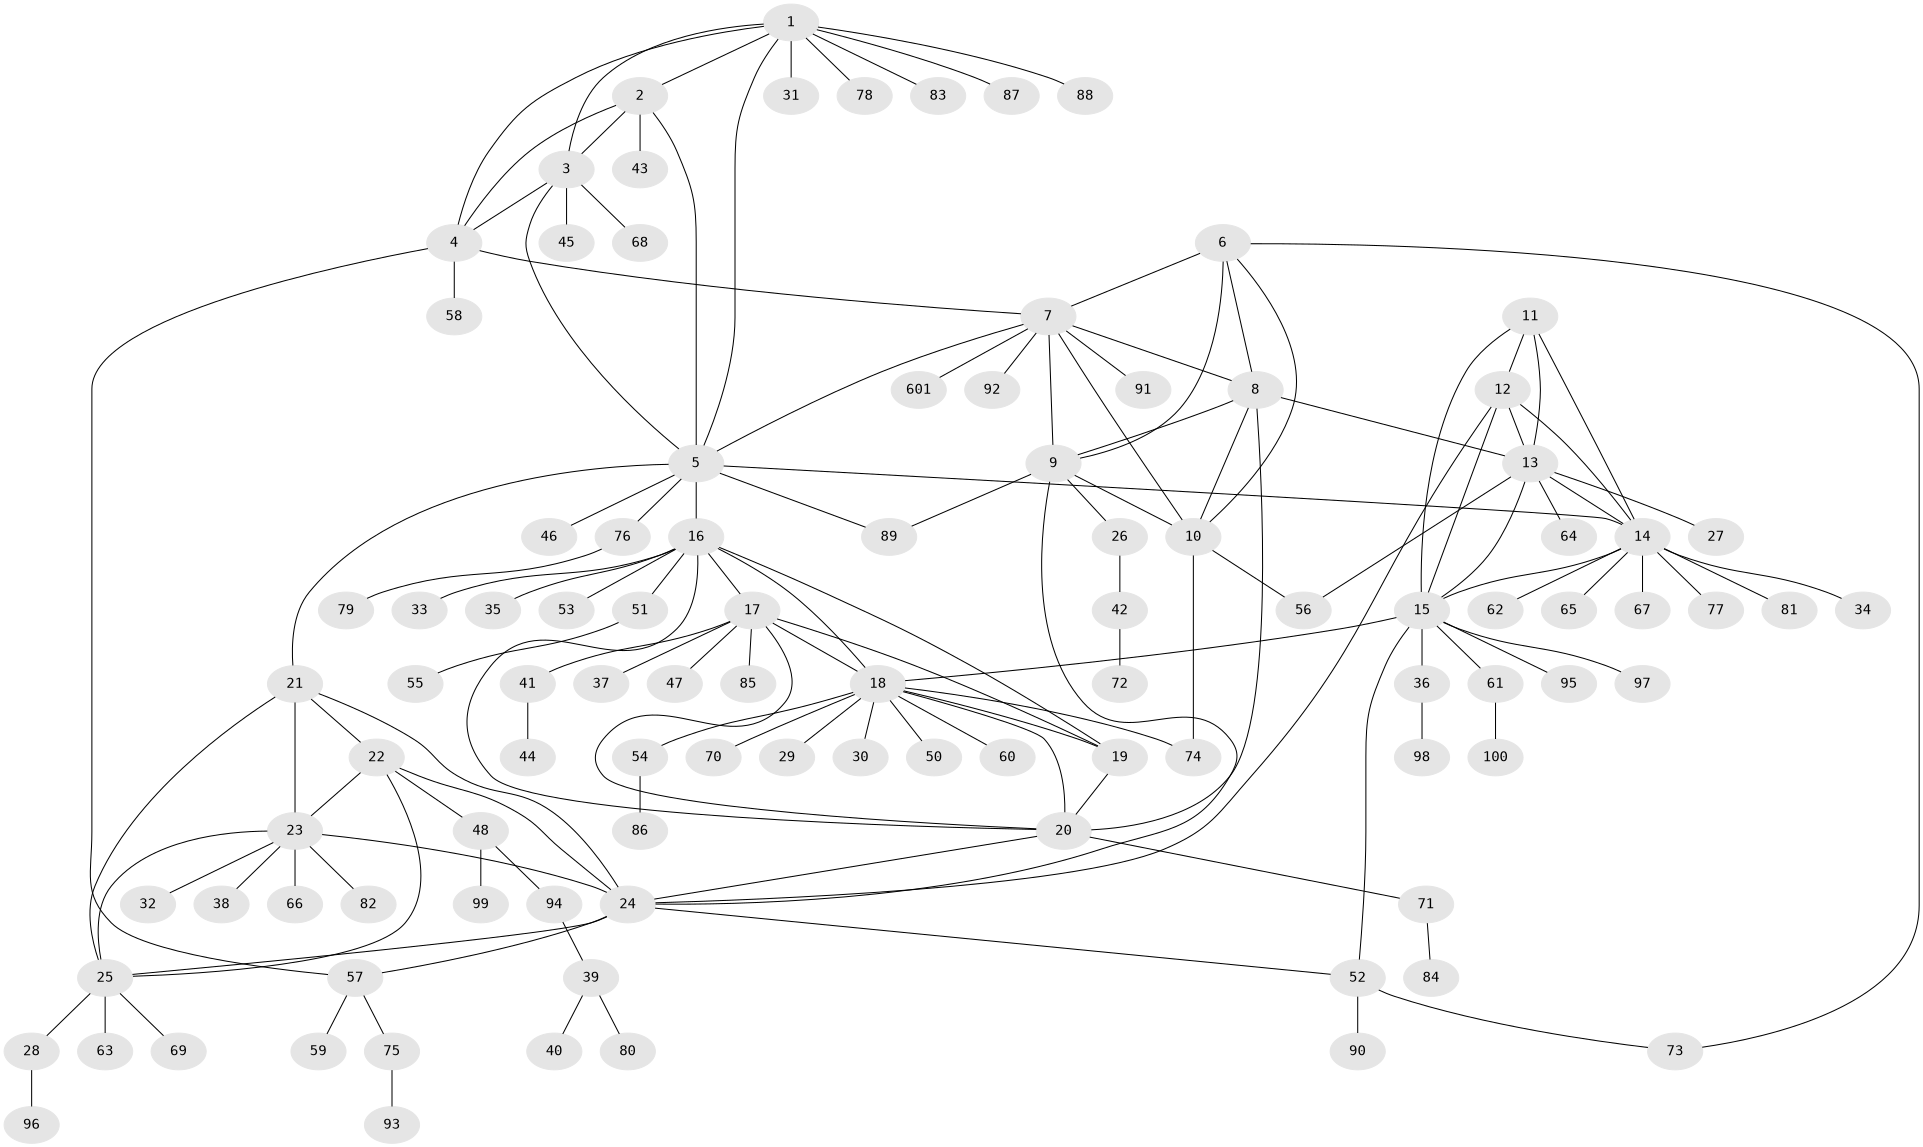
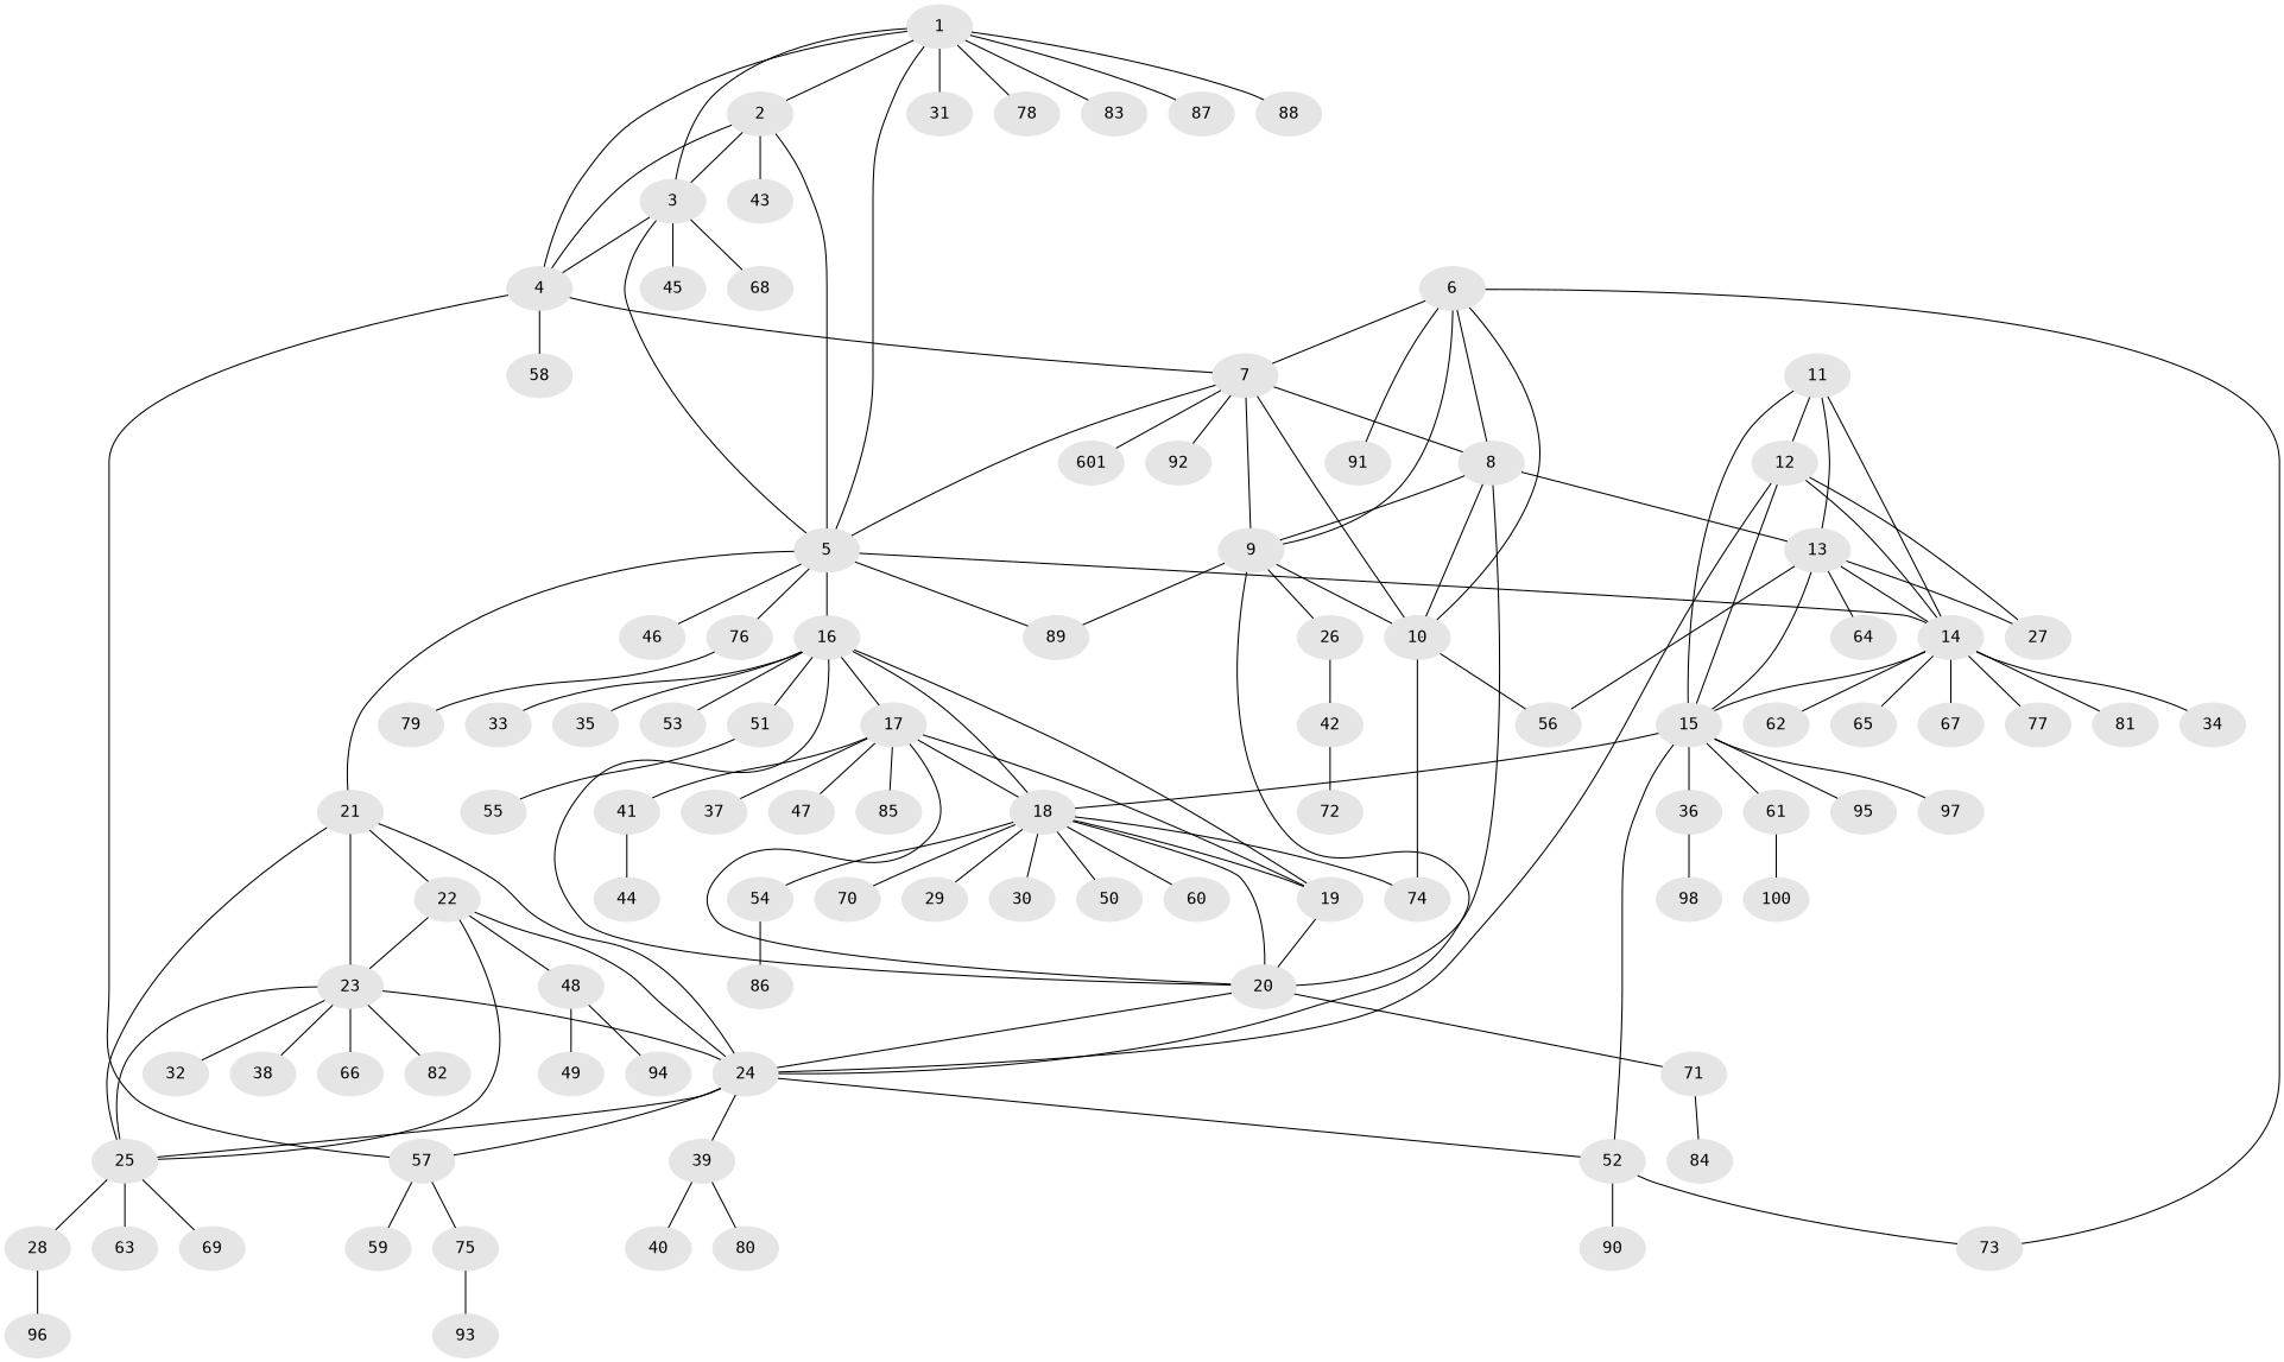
  graph {
    fontname="DejaVu Sans Mono"
    node [color=gray90 fontname="DejaVu Sans Mono" style=filled]
    edge [fontname="DejaVu Sans Mono"]
    1
    2
    3
    4
    5
    31
    78
    83
    87
    88
    43
    45
    68
    7
    57
    58
    14
    16
    21
    46
    76
    89
    8
    9
    10
    92
    n27 [label=601]
    59
    75
    15
    34
    62
    65
    67
    77
    81
    20
    18
    17
    19
    33
    35
    51
    53
    24
    22
    23
    25
    79
    6
    73
    91
    13
    26
    56
    74
    27
    64
    71
    52
    39
    42
    11
    12
    36
    61
    95
    97
    29
    30
    50
    54
    60
    70
    98
    90
    100
    37
    41
    47
    85
    55
    44
    86
    84
    48
    32
    38
    66
    82
    28
    63
    69
-   49 [label=99]
+   49
    94
    40
    80
    96
    72
    93
    1 -- 2
    1 -- 3
    1 -- 4
    1 -- 5
    1 -- 31
    1 -- 78
    1 -- 83
    1 -- 87
    1 -- 88
    2 -- 3
    2 -- 4
    2 -- 5
    2 -- 43
    3 -- 4
    3 -- 5
    3 -- 45
    3 -- 68
    4 -- 7
    4 -- 57
    4 -- 58
    5 -- 14
    5 -- 16
    5 -- 21
    5 -- 46
    5 -- 76
    5 -- 89
    7 -- 5
    7 -- 8
    7 -- 9
    7 -- 10
    7 -- 92
    7 -- n27
    57 -- 59
    57 -- 75
    14 -- 15
    14 -- 34
    14 -- 62
    14 -- 65
    14 -- 67
    14 -- 77
    14 -- 81
    16 -- 20
    16 -- 18
    16 -- 17
    16 -- 19
    16 -- 33
    16 -- 35
    16 -- 51
    16 -- 53
    21 -- 24
    21 -- 22
    21 -- 23
    21 -- 25
    76 -- 79
    8 -- 9
    8 -- 10
    8 -- 20
    8 -- 13
    9 -- 89
    9 -- 10
    9 -- 24
    9 -- 26
    10 -- 56
    10 -- 74
    75 -- 93
    15 -- 18
    15 -- 52
    15 -- 36
    15 -- 61
    15 -- 95
    15 -- 97
    20 -- 24
    20 -- 71
    18 -- 20
    18 -- 19
    18 -- 74
    18 -- 29
    18 -- 30
    18 -- 50
    18 -- 54
    18 -- 60
    18 -- 70
    17 -- 20
    17 -- 18
    17 -- 19
    17 -- 37
    17 -- 41
    17 -- 47
    17 -- 85
    19 -- 20
    51 -- 55
    24 -- 57
    24 -- 25
    24 -- 52
-   94 -- 39
+   24 -- 39
    22 -- 24
    22 -- 23
    22 -- 25
    22 -- 48
    23 -- 24
    23 -- 25
    23 -- 32
    23 -- 38
    23 -- 66
    23 -- 82
    25 -- 28
    25 -- 63
    25 -- 69
    6 -- 7
    6 -- 8
    6 -- 9
    6 -- 10
    6 -- 73
-   7 -- 91
+   6 -- 91
    13 -- 14
    13 -- 15
    13 -- 56
    13 -- 27
    13 -- 64
    26 -- 42
    71 -- 84
    52 -- 73
    52 -- 90
    39 -- 40
    39 -- 80
    42 -- 72
    11 -- 14
    11 -- 15
    11 -- 13
    11 -- 12
    12 -- 14
    12 -- 15
    12 -- 24
-   12 -- 13
+   12 -- 27
    36 -- 98
    61 -- 100
    54 -- 86
    41 -- 44
    48 -- 49
    48 -- 94
    28 -- 96
  }
